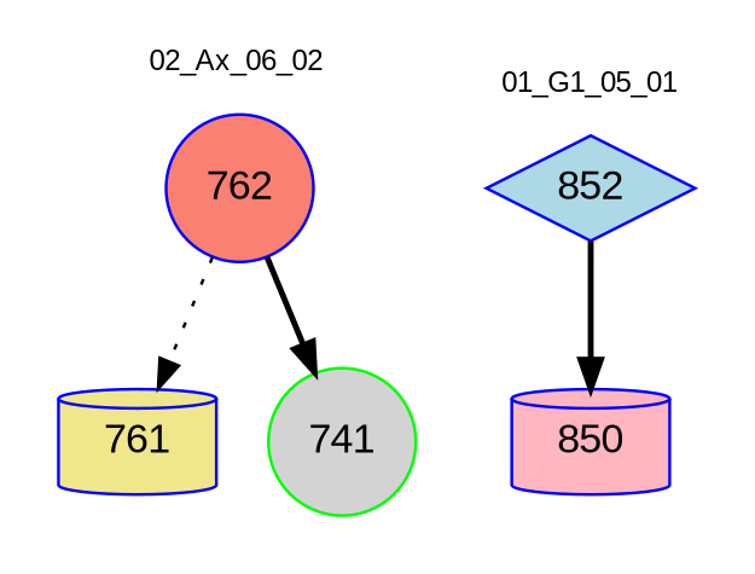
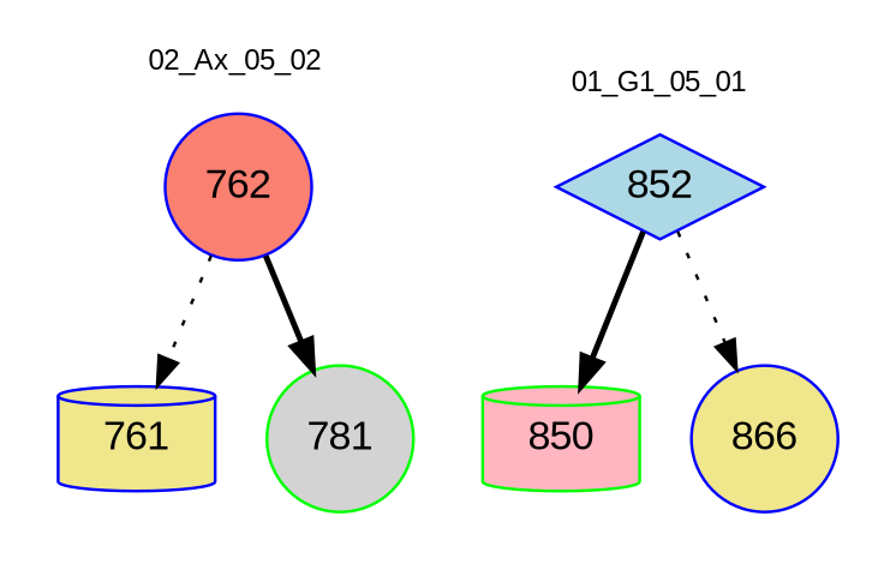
  digraph {
    fontname="Liberation Sans"
    node [color=blue fillcolor=khaki fontname="Liberation Sans" shape=circle style=filled]
    edge [color=black fontname="Liberation Sans" style=dotted]
    n1 [fillcolor=salmon label=762]
    n2 [label=761 shape=cylinder]
-   n3 [color=green fillcolor=lightgrey label=741]
+   n3 [color=green fillcolor=lightgrey label=781]
    n4 [fillcolor=lightblue label=852 shape=diamond]
-   n5 [fillcolor=lightpink label=850 shape=cylinder]
+   n5 [color=green fillcolor=lightpink label=850 shape=cylinder]
+   n6 [label=866]
    subgraph cluster_1 {
      color=white
      fontsize=10
-     label="02_Ax_06_02"
+     label="02_Ax_05_02"
      n1
      n2
      n3
    }
    subgraph cluster_2 {
      color=white
      fontsize=10
      label="01_G1_05_01"
      n4
      n5
+     n6
    }
    n1 -> n2
    n1 -> n3 [style=bold]
    n4 -> n5 [style=bold]
+   n4 -> n6
  }
